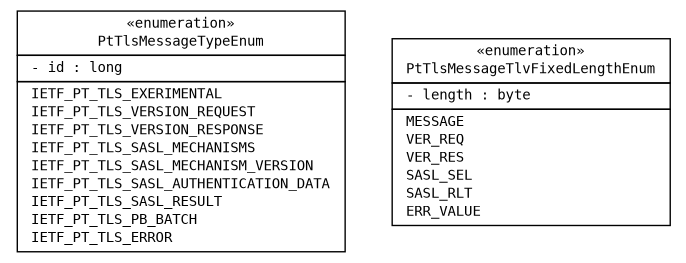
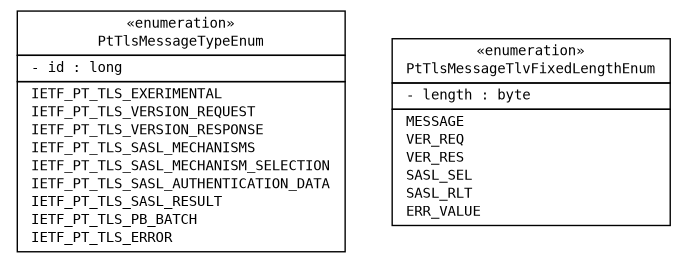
  digraph {
    nodesep=0.25
    ranksep=0.5
    fontname="DejaVu Sans Mono"
    node [fontcolor=black fontname="DejaVu Sans Mono" fontsize=10.0 shape=plaintext]
-   n1 [label=<<table title="org.ietf.nea.pt.message.enums.PtTlsMessageTypeEnum" border="0" cellborder="1" cellspacing="0" cellpadding="2" port="p" href="./PtTlsMessageTypeEnum.html"> 		<tr><td><table border="0" cellspacing="0" cellpadding="1"> <tr><td align="center" balign="center"> &#171;enumeration&#187; </td></tr> <tr><td align="center" balign="center"> PtTlsMessageTypeEnum </td></tr> 		</table></td></tr> 		<tr><td><table border="0" cellspacing="0" cellpadding="1"> <tr><td align="left" balign="left"> - id : long </td></tr> 		</table></td></tr> 		<tr><td><table border="0" cellspacing="0" cellpadding="1"> <tr><td align="left" balign="left"> IETF_PT_TLS_EXERIMENTAL </td></tr> <tr><td align="left" balign="left"> IETF_PT_TLS_VERSION_REQUEST </td></tr> <tr><td align="left" balign="left"> IETF_PT_TLS_VERSION_RESPONSE </td></tr> <tr><td align="left" balign="left"> IETF_PT_TLS_SASL_MECHANISMS </td></tr> <tr><td align="left" balign="left"> IETF_PT_TLS_SASL_MECHANISM_VERSION </td></tr> <tr><td align="left" balign="left"> IETF_PT_TLS_SASL_AUTHENTICATION_DATA </td></tr> <tr><td align="left" balign="left"> IETF_PT_TLS_SASL_RESULT </td></tr> <tr><td align="left" balign="left"> IETF_PT_TLS_PB_BATCH </td></tr> <tr><td align="left" balign="left"> IETF_PT_TLS_ERROR </td></tr> 		</table></td></tr> 		</table>>]
+   n1 [label=<<table title="org.ietf.nea.pt.message.enums.PtTlsMessageTypeEnum" border="0" cellborder="1" cellspacing="0" cellpadding="2" port="p" href="./PtTlsMessageTypeEnum.html"> 		<tr><td><table border="0" cellspacing="0" cellpadding="1"> <tr><td align="center" balign="center"> &#171;enumeration&#187; </td></tr> <tr><td align="center" balign="center"> PtTlsMessageTypeEnum </td></tr> 		</table></td></tr> 		<tr><td><table border="0" cellspacing="0" cellpadding="1"> <tr><td align="left" balign="left"> - id : long </td></tr> 		</table></td></tr> 		<tr><td><table border="0" cellspacing="0" cellpadding="1"> <tr><td align="left" balign="left"> IETF_PT_TLS_EXERIMENTAL </td></tr> <tr><td align="left" balign="left"> IETF_PT_TLS_VERSION_REQUEST </td></tr> <tr><td align="left" balign="left"> IETF_PT_TLS_VERSION_RESPONSE </td></tr> <tr><td align="left" balign="left"> IETF_PT_TLS_SASL_MECHANISMS </td></tr> <tr><td align="left" balign="left"> IETF_PT_TLS_SASL_MECHANISM_SELECTION </td></tr> <tr><td align="left" balign="left"> IETF_PT_TLS_SASL_AUTHENTICATION_DATA </td></tr> <tr><td align="left" balign="left"> IETF_PT_TLS_SASL_RESULT </td></tr> <tr><td align="left" balign="left"> IETF_PT_TLS_PB_BATCH </td></tr> <tr><td align="left" balign="left"> IETF_PT_TLS_ERROR </td></tr> 		</table></td></tr> 		</table>>]
    n2 [label=<<table title="org.ietf.nea.pt.message.enums.PtTlsMessageTlvFixedLengthEnum" border="0" cellborder="1" cellspacing="0" cellpadding="2" port="p" href="./PtTlsMessageTlvFixedLengthEnum.html"> 		<tr><td><table border="0" cellspacing="0" cellpadding="1"> <tr><td align="center" balign="center"> &#171;enumeration&#187; </td></tr> <tr><td align="center" balign="center"> PtTlsMessageTlvFixedLengthEnum </td></tr> 		</table></td></tr> 		<tr><td><table border="0" cellspacing="0" cellpadding="1"> <tr><td align="left" balign="left"> - length : byte </td></tr> 		</table></td></tr> 		<tr><td><table border="0" cellspacing="0" cellpadding="1"> <tr><td align="left" balign="left"> MESSAGE </td></tr> <tr><td align="left" balign="left"> VER_REQ </td></tr> <tr><td align="left" balign="left"> VER_RES </td></tr> <tr><td align="left" balign="left"> SASL_SEL </td></tr> <tr><td align="left" balign="left"> SASL_RLT </td></tr> <tr><td align="left" balign="left"> ERR_VALUE </td></tr> 		</table></td></tr> 		</table>>]
  }
